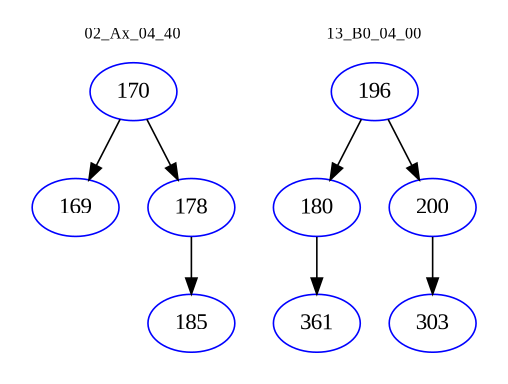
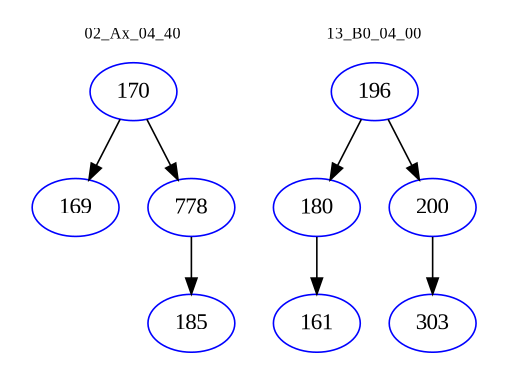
  digraph {
    fontname="Liberation Serif"
    node [color=blue fontname="Liberation Serif"]
    edge [color=black fontname="Liberation Serif"]
    n1 [label=170]
    n2 [label=169]
-   n3 [label=178]
+   n3 [label=778]
    n4 [label=185]
    n5 [label=196]
    n6 [label=180]
    n7 [label=200]
-   n8 [label=361]
+   n8 [label=161]
    n9 [label=303]
    subgraph cluster_1 {
      color=white
      fontsize=10
      label="02_Ax_04_40"
      n1
      n2
      n3
      n4
    }
    subgraph cluster_2 {
      color=white
      fontsize=10
      label="13_B0_04_00"
      n5
      n6
      n7
      n8
      n9
    }
    n1 -> n2
    n1 -> n3
    n3 -> n4
    n5 -> n6
    n5 -> n7
    n6 -> n8
    n7 -> n9
  }
